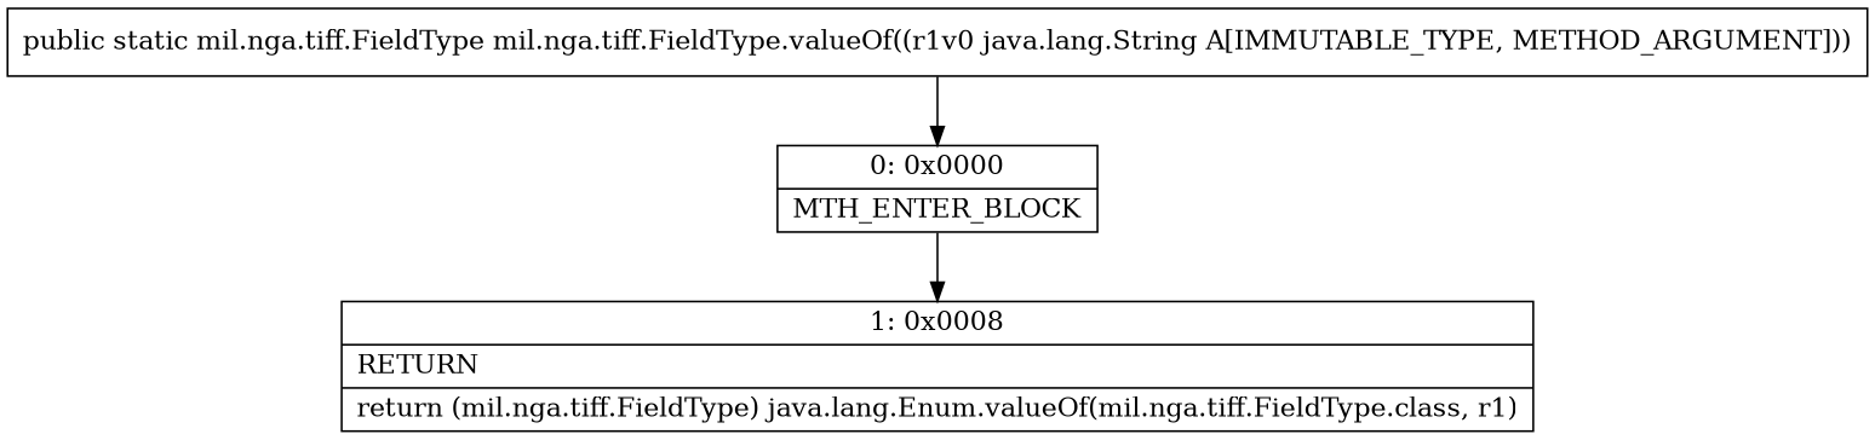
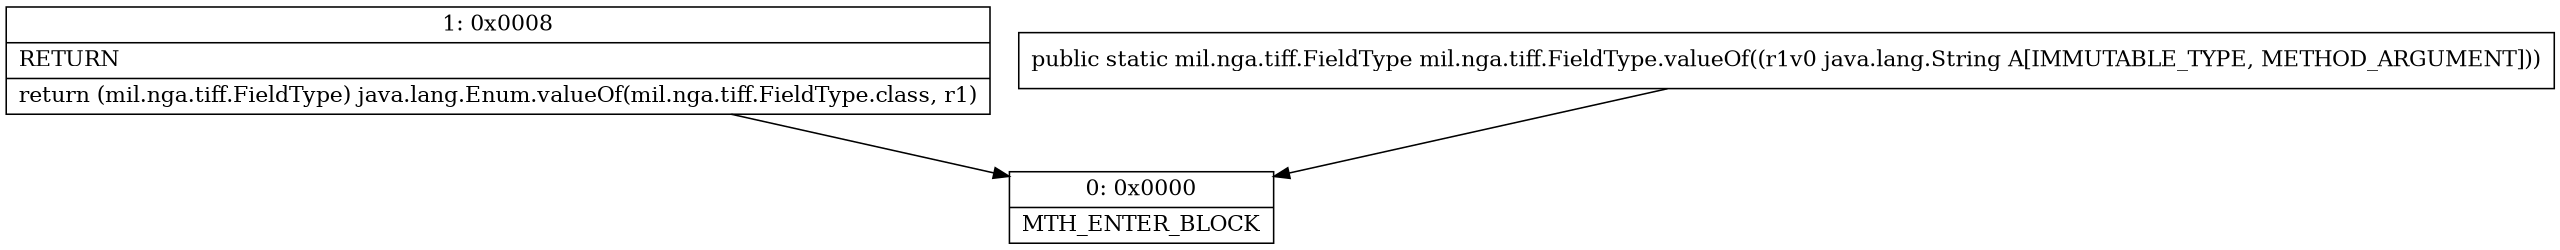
  digraph {
    node [shape=record]
    n1 [label="{0\:\ 0x0000|MTH_ENTER_BLOCK\l}"]
    n2 [label="{1\:\ 0x0008|RETURN\l|return (mil.nga.tiff.FieldType) java.lang.Enum.valueOf(mil.nga.tiff.FieldType.class, r1)\l}"]
    n3 [label="{public static mil.nga.tiff.FieldType mil.nga.tiff.FieldType.valueOf((r1v0 java.lang.String A[IMMUTABLE_TYPE, METHOD_ARGUMENT])) }"]
-   n1 -> n2
+   n2 -> n1
    n3 -> n1
  }
